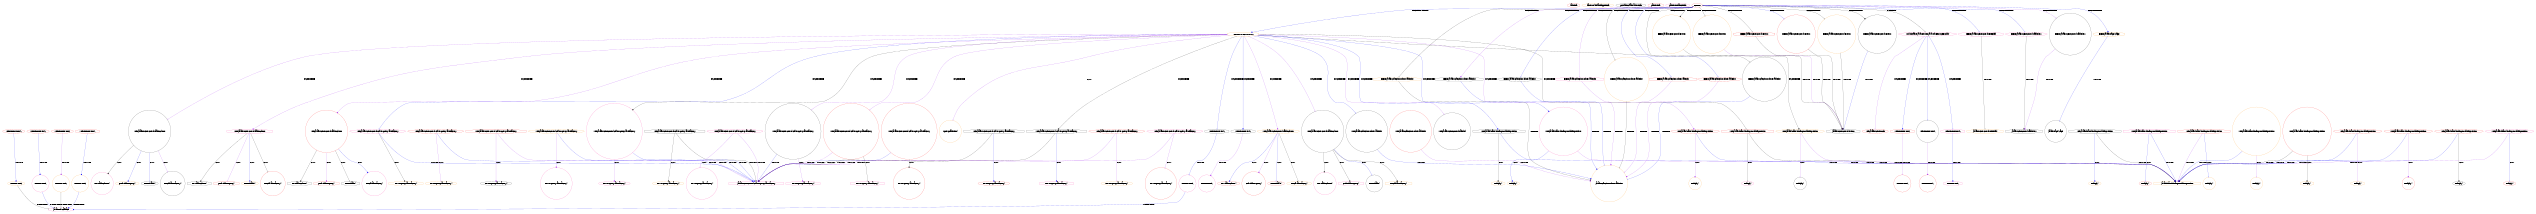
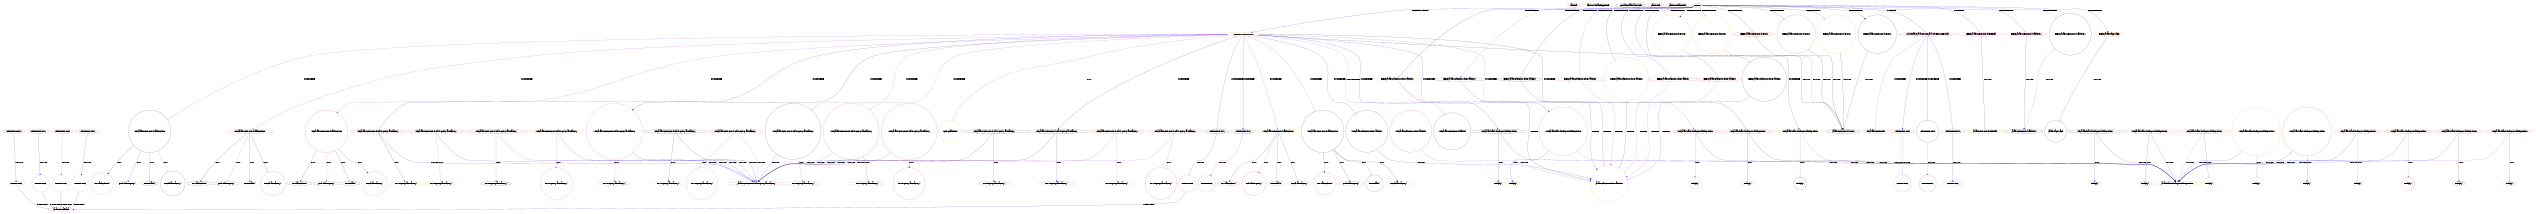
  digraph {
    node [color=red shape=circle isFrameworkType=false vertexType=VARIABLE_EXPRESION]
    edge [arrowhead=box color=blue]
    baseInfo [category=pattern graphId=887 isAnonymous=false possibleRelation=true shape=octagon isFrameworkType="" vertexType=""]
    frameworkRelatedTypesInfo [0="javafx.fxml.Initializable" color=darkorange shape=ellipse isFrameworkType="" vertexType=""]
    possibleCollaborationsInfo [0="887~INSTANTIATION-~javafx.fxml.Initializable ~javafx.util.Callback ~false~true" 1="887~INSTANTIATION-~javafx.fxml.Initializable ~javafx.util.Callback ~false~true" 2="887~INSTANTIATION-~javafx.fxml.Initializable ~javafx.util.Callback ~false~true" 3="887~INSTANTIATION-~javafx.fxml.Initializable ~javafx.util.Callback ~false~true" 4="887~INSTANTIATION-CLIENT_METHOD_DECLARATION-~javafx.fxml.Initializable ~javafx.util.Callback ~false~true" color=black shape=ellipse isFrameworkType="" vertexType=""]
    patternInfo [frequency=2.0 patternRootClient=0 shape=octagon isFrameworkType="" vertexType=""]
    patternInstancesInfo [0="bianconejo-CEFX~/bianconejo-CEFX/CEFX-master/src/cefx/CEPrincipalController.java~CEPrincipalController~2114" 1="bianconejo-CEFX~/bianconejo-CEFX/CEFX-master/src/cefx/CECommandeController.java~CECommandeController~2084" color=deeppink shape=ellipse isFrameworkType="" vertexType=""]
    n6 [color=deeppink label="javafx.util.Callback" shape=octagon vertexType=FRAMEWORK_INTERFACE_TYPE]
    n7 [color=darkorange label=ANONYMOUS shape=ellipse vertexType=REFERENCE_ANONYMOUS_DECLARATION]
    n8 [color=deeppink label=ANONYMOUS vertexType=REFERENCE_ANONYMOUS_DECLARATION]
    n9 [color=darkorange label=ANONYMOUS vertexType=REFERENCE_ANONYMOUS_DECLARATION]
    n10 [color=darkorange label=ANONYMOUS vertexType=REFERENCE_ANONYMOUS_DECLARATION]
    n11 [color=deeppink label=ANONYMOUS vertexType=REFERENCE_ANONYMOUS_DECLARATION]
    n12 [label="VAR:ANONYMOUS" shape=octagon]
    n13 [label="VAR:ANONYMOUS" shape=ellipse]
    n14 [label="VAR:ANONYMOUS" shape=ellipse]
    n15 [color=black label="VAR:ANONYMOUS" shape=octagon]
    n16 [label="VAR:ANONYMOUS" shape=ellipse]
    n17 [color=darkorange label=METHOD_DECLARATION shape=octagon vertexType=CLIENT_METHOD_DECLARATION]
    n18 [color=deeppink label="VAR:javafx.scene.control.cell.PropertyValueFactory" shape=ellipse]
    n19 [color=deeppink label="VAR:javafx.scene.control.cell.PropertyValueFactory"]
    n20 [color=black label="VAR:javafx.scene.control.cell.PropertyValueFactory"]
    n21 [label="VAR:javafx.scene.control.cell.PropertyValueFactory"]
    n22 [color=black label="VAR:javafx.scene.control.cell.PropertyValueFactory" shape=octagon]
    n23 [color=black label="VAR:ANONYMOUS" shape=octagon]
    n24 [color=black label="VAR:javafx.scene.control.Labeled"]
    n25 [color=darkorange label="VAR:javafx.scene.control.TableColumn" shape=ellipse]
    n26 [color=black label="VAR:javafx.scene.control.TableColumn"]
    n27 [color=black label="VAR:javafx.scene.control.TableColumn"]
    n28 [color=deeppink label="VAR:javafx.scene.control.TableColumn" shape=octagon]
    n29 [label="VAR:javafx.scene.control.TableColumn"]
    n30 [color=darkorange label="super.updateItem()" vertexType=SUPER_CALL]
    n31 [color=black label="VAR:javafx.collections.ObservableList"]
    n32 [color=darkorange label="VAR:javafx.beans.binding.DoubleExpression" shape=ellipse]
    n33 [color=black label="VAR:javafx.beans.binding.DoubleExpression" shape=octagon]
    n34 [color=deeppink label="VAR:javafx.beans.binding.DoubleExpression"]
    n35 [label="VAR:javafx.beans.binding.DoubleExpression" shape=ellipse]
    n36 [label="VAR:javafx.beans.binding.DoubleExpression" shape=octagon]
    n37 [color=darkorange label="new PropertyValueFactory()" shape=octagon vertexType=CONSTRUCTOR_CALL]
    n38 [color=deeppink label="javafx.scene.control.cell.PropertyValueFactory" shape=octagon vertexType=FRAMEWORK_CLASS_TYPE]
    n39 [color=deeppink label="new PropertyValueFactory()" shape=ellipse vertexType=CONSTRUCTOR_CALL]
    n40 [color=deeppink label="new PropertyValueFactory()" shape=octagon vertexType=CONSTRUCTOR_CALL]
    n41 [color=deeppink label="new PropertyValueFactory()" shape=octagon vertexType=CONSTRUCTOR_CALL]
    n42 [color=deeppink label="new PropertyValueFactory()" shape=octagon vertexType=CONSTRUCTOR_CALL]
    n43 [color=deeppink label=ANONYMOUS vertexType=REFERENCE_ANONYMOUS_DECLARATION]
    n44 [label="new TableColumn()" shape=ellipse vertexType=CONSTRUCTOR_CALL]
    n45 [label="prefWidthProperty()" vertexType=INSIDE_CALL]
    n46 [label="setResizable()" shape=ellipse vertexType=INSIDE_CALL]
    n47 [color=darkorange label="setCellValueFactory()" shape=ellipse vertexType=INSIDE_CALL]
    n48 [color=deeppink label="new TableColumn()" vertexType=CONSTRUCTOR_CALL]
    n49 [color=deeppink label="prefWidthProperty()" shape=octagon vertexType=INSIDE_CALL]
    n50 [color=black label="setResizable()" vertexType=INSIDE_CALL]
    n51 [color=darkorange label="setCellValueFactory()" shape=octagon vertexType=INSIDE_CALL]
    n52 [color=deeppink label="new TableColumn()" vertexType=CONSTRUCTOR_CALL]
    n53 [color=darkorange label="prefWidthProperty()" shape=ellipse vertexType=INSIDE_CALL]
    n54 [color=black label="setResizable()" shape=ellipse vertexType=INSIDE_CALL]
    n55 [color=black label="setCellValueFactory()" vertexType=INSIDE_CALL]
    n56 [color=black label="new TableColumn()" shape=octagon vertexType=CONSTRUCTOR_CALL]
    n57 [label="prefWidthProperty()" shape=octagon vertexType=INSIDE_CALL]
    n58 [color=darkorange label="setResizable()" shape=ellipse vertexType=INSIDE_CALL]
    n59 [label="setCellValueFactory()" vertexType=INSIDE_CALL]
    n60 [color=black label="new TableColumn()" shape=octagon vertexType=CONSTRUCTOR_CALL]
    n61 [label="prefWidthProperty()" shape=octagon vertexType=INSIDE_CALL]
    n62 [color=black label="setResizable()" shape=octagon vertexType=INSIDE_CALL]
    n63 [color=deeppink label="setCellValueFactory()" vertexType=INSIDE_CALL]
    n64 [color=darkorange label="javafx.collections.ObservableList" vertexType=FRAMEWORK_INTERFACE_TYPE]
    n65 [color=black label="multiply()" vertexType=INSIDE_CALL]
    n66 [color=darkorange label="javafx.beans.binding.DoubleExpression" shape=octagon vertexType=FRAMEWORK_CLASS_TYPE]
    n67 [color=darkorange label="multiply()" shape=octagon vertexType=INSIDE_CALL]
    n68 [color=darkorange label="multiply()" shape=ellipse vertexType=INSIDE_CALL]
    n69 [color=darkorange label="multiply()" vertexType=INSIDE_CALL]
    n70 [color=deeppink label="multiply()" shape=ellipse vertexType=INSIDE_CALL]
    n71 [label=CLIENT shape=ellipse vertexType=ROOT_CLIENT_CLASS_DECLARATION]
    n72 [color=darkorange label="FIELD:javafx.scene.control.Button" vertexType=FIELD_DECLARATION]
    n73 [label="FIELD:javafx.scene.control.Button" shape=octagon vertexType=FIELD_DECLARATION]
    n74 [label="FIELD:javafx.scene.control.Button" vertexType=FIELD_DECLARATION]
    n75 [color=darkorange label="FIELD:javafx.scene.control.Button" vertexType=FIELD_DECLARATION]
    n76 [color=black label="FIELD:javafx.scene.control.Button" vertexType=FIELD_DECLARATION]
    n77 [color=darkorange label="FIELD:javafx.scene.control.Button" vertexType=FIELD_DECLARATION]
    n78 [color=darkorange label="FIELD:javafx.collections.ObservableList" shape=octagon vertexType=FIELD_DECLARATION]
    n79 [color=black label="FIELD:javafx.collections.ObservableList" shape=octagon vertexType=FIELD_DECLARATION]
    n80 [color=black label="FIELD:javafx.collections.ObservableList" shape=ellipse vertexType=FIELD_DECLARATION]
    n81 [color=deeppink label="FIELD:javafx.collections.ObservableList" shape=octagon vertexType=FIELD_DECLARATION]
    n82 [color=darkorange label="FIELD:javafx.collections.ObservableList" vertexType=FIELD_DECLARATION]
    n83 [label="FIELD:javafx.collections.ObservableList" shape=octagon vertexType=FIELD_DECLARATION]
    n84 [label="FIELD:javafx.collections.ObservableList" shape=ellipse vertexType=FIELD_DECLARATION]
    n85 [color=black label="FIELD:javafx.collections.ObservableList" vertexType=FIELD_DECLARATION]
    n86 [color=deeppink label="void initialize(java.net.URL,java.util.ResourceBundle)" shape=ellipse vertexType=OVERRIDING_METHOD_DECLARATION]
    n87 [color=deeppink label="FIELD:javafx.scene.control.TextField" shape=octagon vertexType=FIELD_DECLARATION]
    n88 [color=deeppink label="FIELD:javafx.scene.control.TableView" shape=ellipse vertexType=FIELD_DECLARATION]
    n89 [color=black label="FIELD:javafx.scene.control.TableView" vertexType=FIELD_DECLARATION]
    n90 [color=darkorange label="FIELD:javafx.stage.Stage" shape=octagon vertexType=FIELD_DECLARATION]
    n91 [color=black label="javafx.scene.control.Button" shape=octagon vertexType=FRAMEWORK_CLASS_TYPE]
    n92 [color=deeppink label="VAR:ANONYMOUS" shape=octagon]
    n93 [label="VAR:ANONYMOUS" shape=octagon]
    n94 [color=black label="VAR:ANONYMOUS"]
    n95 [label="VAR:javafx.scene.Node" shape=ellipse]
    n96 [color=darkorange label="javafx.scene.control.TextField" shape=octagon vertexType=FRAMEWORK_CLASS_TYPE]
    n97 [color=black label="javafx.scene.control.TableView" shape=octagon vertexType=FRAMEWORK_CLASS_TYPE]
    n98 [color=black label="javafx.stage.Stage" vertexType=FRAMEWORK_CLASS_TYPE]
    n99 [color=deeppink label=ANONYMOUS shape=octagon vertexType=REFERENCE_ANONYMOUS_DECLARATION]
    n100 [label=ANONYMOUS vertexType=REFERENCE_ANONYMOUS_DECLARATION]
    n101 [label=ANONYMOUS vertexType=REFERENCE_ANONYMOUS_DECLARATION]
    n102 [color=deeppink label="VAR:javafx.scene.control.cell.PropertyValueFactory" shape=ellipse]
    n103 [color=deeppink label="new PropertyValueFactory()" vertexType=CONSTRUCTOR_CALL]
    n104 [label="VAR:javafx.scene.control.cell.PropertyValueFactory" shape=ellipse]
    n105 [color=darkorange label="new PropertyValueFactory()" shape=ellipse vertexType=CONSTRUCTOR_CALL]
    n106 [label="VAR:javafx.scene.control.cell.PropertyValueFactory" shape=ellipse]
    n107 [color=darkorange label="new PropertyValueFactory()" shape=ellipse vertexType=CONSTRUCTOR_CALL]
    n108 [label="VAR:javafx.scene.control.cell.PropertyValueFactory" shape=octagon]
    n109 [color=black label="new PropertyValueFactory()" shape=ellipse vertexType=CONSTRUCTOR_CALL]
    n110 [color=darkorange label="VAR:javafx.scene.control.cell.PropertyValueFactory" shape=ellipse]
    n111 [color=deeppink label="new PropertyValueFactory()" vertexType=CONSTRUCTOR_CALL]
    n112 [color=black label="VAR:javafx.scene.control.cell.PropertyValueFactory" shape=octagon]
    n113 [color=darkorange label="new PropertyValueFactory()" shape=ellipse vertexType=CONSTRUCTOR_CALL]
    n114 [color=black label="VAR:javafx.scene.control.cell.PropertyValueFactory" shape=octagon]
    n115 [label="new PropertyValueFactory()" shape=ellipse vertexType=CONSTRUCTOR_CALL]
    n116 [label="VAR:javafx.scene.control.cell.PropertyValueFactory"]
    n117 [label="new PropertyValueFactory()" vertexType=CONSTRUCTOR_CALL]
    n118 [color=deeppink label="VAR:javafx.scene.control.cell.PropertyValueFactory" shape=ellipse]
    n119 [label="new PropertyValueFactory()" vertexType=CONSTRUCTOR_CALL]
    n120 [label="VAR:javafx.collections.ObservableList"]
    n121 [color=black label="VAR:javafx.beans.binding.DoubleExpression" shape=octagon]
    n122 [color=darkorange label="multiply()" shape=ellipse vertexType=INSIDE_CALL]
    n123 [color=deeppink label="VAR:javafx.beans.binding.DoubleExpression" shape=octagon]
    n124 [label="multiply()" shape=ellipse vertexType=INSIDE_CALL]
    n125 [color=darkorange label="VAR:javafx.beans.binding.DoubleExpression"]
    n126 [color=darkorange label="multiply()" vertexType=INSIDE_CALL]
    n127 [label="VAR:javafx.beans.binding.DoubleExpression" shape=ellipse]
    n128 [color=darkorange label="multiply()" shape=octagon vertexType=INSIDE_CALL]
    n129 [label="VAR:javafx.beans.binding.DoubleExpression" shape=octagon]
    n130 [color=darkorange label="multiply()" vertexType=INSIDE_CALL]
    n131 [label="VAR:javafx.beans.binding.DoubleExpression" shape=ellipse]
    n132 [label="multiply()" vertexType=INSIDE_CALL]
    n133 [color=deeppink label="VAR:javafx.beans.binding.DoubleExpression" shape=ellipse]
    n134 [label="multiply()" shape=ellipse vertexType=INSIDE_CALL]
    n135 [label="VAR:javafx.beans.binding.DoubleExpression"]
    n136 [color=darkorange label="multiply()" shape=octagon vertexType=INSIDE_CALL]
    n137 [label="VAR:javafx.beans.binding.DoubleExpression" shape=ellipse]
    n138 [color=black label="multiply()" shape=ellipse vertexType=INSIDE_CALL]
    n7 -> n6 [arrowhead=odot color=black label=IMPLEMENT]
    n8 -> n6 [arrowhead=odot label=IMPLEMENT]
    n9 -> n6 [arrowhead=odot color=black label=IMPLEMENT]
    n10 -> n6 [label=IMPLEMENT]
    n11 -> n6 [label=IMPLEMENT]
    n12 -> n10 [label=OF_TYPE]
    n13 -> n9 [color=purple label=OF_TYPE]
    n14 -> n8 [label=OF_TYPE]
    n15 -> n11 [arrowhead=odot label=OF_TYPE]
    n16 -> n7 [label=OF_TYPE]
    n17 -> n15 [arrowhead=odot label=INSTANTIATE]
    n17 -> n18 [arrowhead=odot label=INSTANTIATE]
    n17 -> n19 [color=black label=INSTANTIATE]
    n17 -> n20 [arrowhead=odot color=purple label=INSTANTIATE]
    n17 -> n21 [arrowhead=odot color=purple label=INSTANTIATE]
    n17 -> n22 [color=black label=INSTANTIATE]
    n17 -> n23 [label=INSTANTIATE]
-   n17 -> n24 [arrowhead=odot color=purple label=INSTANTIATE]
+   n17 -> n24 [arrowhead=odot color=purple label=DECLARE_FIELD]
    n17 -> n25 [color=purple label=INSTANTIATE]
    n17 -> n26 [arrowhead=odot color=purple label=INSTANTIATE]
    n17 -> n27 [arrowhead=odot color=purple label=INSTANTIATE]
    n17 -> n28 [color=purple label=INSTANTIATE]
    n17 -> n29 [color=purple label=INSTANTIATE]
    n17 -> n30 [arrowhead=odot color=purple label=CALL]
    n17 -> n31 [arrowhead=odot label=INSTANTIATE]
    n17 -> n32 [color=black label=INSTANTIATE]
    n17 -> n33 [label=INSTANTIATE]
    n17 -> n34 [label=INSTANTIATE]
    n17 -> n35 [color=purple label=INSTANTIATE]
    n17 -> n36 [arrowhead=odot color=black label=INSTANTIATE]
    n18 -> n37 [color=black label=CALL]
    n18 -> n38 [arrowhead=odot label=OF_TYPE]
    n19 -> n38 [label=OF_TYPE]
    n19 -> n39 [color=purple label=CALL]
    n20 -> n38 [arrowhead=odot label=OF_TYPE]
    n20 -> n40 [color=purple label=CALL]
    n21 -> n38 [arrowhead=odot color=purple label=OF_TYPE]
    n21 -> n41 [arrowhead=odot color=black label=CALL]
    n22 -> n38 [color=black label=OF_TYPE]
    n22 -> n42 [label=CALL]
    n23 -> n43 [color=purple label=OF_TYPE]
    n25 -> n44 [label=CALL]
    n25 -> n45 [color=purple label=CALL]
    n25 -> n46 [arrowhead=odot label=CALL]
    n25 -> n47 [arrowhead=odot color=black label=CALL]
    n26 -> n48 [color=black label=CALL]
    n26 -> n49 [color=black label=CALL]
    n26 -> n50 [arrowhead=odot label=CALL]
    n26 -> n51 [color=black label=CALL]
    n27 -> n52 [color=black label=CALL]
    n27 -> n53 [label=CALL]
    n27 -> n54 [arrowhead=odot label=CALL]
    n27 -> n55 [arrowhead=odot color=purple label=CALL]
    n28 -> n56 [color=black label=CALL]
    n28 -> n57 [arrowhead=odot color=purple label=CALL]
    n28 -> n58 [label=CALL]
    n28 -> n59 [arrowhead=odot color=black label=CALL]
    n29 -> n60 [color=black label=CALL]
    n29 -> n61 [color=purple label=CALL]
    n29 -> n62 [arrowhead=odot color=black label=CALL]
    n29 -> n63 [label=CALL]
    n31 -> n64 [label=OF_TYPE]
    n32 -> n65 [arrowhead=odot color=purple label=CALL]
    n32 -> n66 [arrowhead=odot color=purple label=OF_TYPE]
    n33 -> n66 [label=OF_TYPE]
    n33 -> n67 [color=black label=CALL]
    n34 -> n66 [arrowhead=odot color=purple label=OF_TYPE]
    n34 -> n68 [label=CALL]
    n35 -> n66 [label=OF_TYPE]
    n35 -> n69 [color=purple label=CALL]
    n36 -> n66 [color=black label=OF_TYPE]
    n36 -> n70 [arrowhead=odot color=black label=CALL]
    n71 -> n17 [label=DECLARE_METHOD]
    n71 -> n72 [arrowhead=odot color=black label=DECLARE_FIELD]
    n71 -> n73 [arrowhead=odot color=black label=DECLARE_FIELD]
    n71 -> n74 [arrowhead=odot label=DECLARE_FIELD]
    n71 -> n75 [arrowhead=odot color=black label=DECLARE_FIELD]
    n71 -> n76 [color=black label=DECLARE_FIELD]
    n71 -> n77 [color=black label=DECLARE_FIELD]
    n71 -> n78 [arrowhead=odot color=black label=DECLARE_FIELD]
    n71 -> n79 [color=purple label=DECLARE_FIELD]
    n71 -> n80 [arrowhead=odot label=DECLARE_FIELD]
    n71 -> n81 [arrowhead=odot color=purple label=DECLARE_FIELD]
    n71 -> n82 [arrowhead=odot color=black label=DECLARE_FIELD]
    n71 -> n83 [arrowhead=odot label=DECLARE_FIELD]
    n71 -> n84 [arrowhead=odot label=DECLARE_FIELD]
    n71 -> n85 [arrowhead=odot color=black label=DECLARE_FIELD]
    n71 -> n86 [arrowhead=odot color=black label=OVERRIDE]
-   n71 -> n87 [arrowhead=odot label=DECLARE_FIELD]
+   n71 -> n87 [arrowhead=odot label=TYPE_FIELD]
    n71 -> n88 [arrowhead=odot label=DECLARE_FIELD]
    n71 -> n89 [arrowhead=odot color=purple label=DECLARE_FIELD]
    n71 -> n90 [label=DECLARE_FIELD]
    n72 -> n91 [color=purple label=OF_TYPE]
    n73 -> n91 [arrowhead=odot color=black label=OF_TYPE]
    n74 -> n91 [color=black label=OF_TYPE]
    n75 -> n91 [color=black label=OF_TYPE]
    n76 -> n91 [arrowhead=odot label=OF_TYPE]
    n77 -> n91 [arrowhead=odot color=black label=OF_TYPE]
    n78 -> n64 [color=black label=OF_TYPE]
    n79 -> n64 [label=OF_TYPE]
    n80 -> n64 [arrowhead=odot label=OF_TYPE]
    n81 -> n64 [color=purple label=OF_TYPE]
    n82 -> n64 [arrowhead=odot color=black label=OF_TYPE]
    n83 -> n64 [arrowhead=odot color=purple label=OF_TYPE]
    n84 -> n64 [color=purple label=OF_TYPE]
    n85 -> n64 [arrowhead=odot label=OF_TYPE]
    n86 -> n92 [arrowhead=odot label=INSTANTIATE]
    n86 -> n93 [label=INSTANTIATE]
    n86 -> n94 [arrowhead=odot label=INSTANTIATE]
    n86 -> n95 [arrowhead=odot color=purple label=INSTANTIATE]
    n87 -> n96 [arrowhead=odot color=black label=OF_TYPE]
    n88 -> n97 [color=black label=OF_TYPE]
    n89 -> n97 [color=purple label=OF_TYPE]
    n90 -> n98 [arrowhead=odot label=OF_TYPE]
    n92 -> n99 [label=OF_TYPE]
    n93 -> n100 [arrowhead=odot color=purple label=OF_TYPE]
    n94 -> n101 [color=purple label=OF_TYPE]
    n102 -> n38 [arrowhead=odot color=purple label=OF_TYPE]
    n102 -> n103 [arrowhead=odot color=purple label=CALL]
    n104 -> n38 [arrowhead=odot color=purple label=OF_TYPE]
    n104 -> n105 [arrowhead=odot color=purple label=CALL]
    n106 -> n38 [label=OF_TYPE]
    n106 -> n107 [arrowhead=odot color=purple label=CALL]
    n108 -> n38 [arrowhead=odot color=purple label=OF_TYPE]
    n108 -> n109 [color=purple label=CALL]
    n110 -> n38 [arrowhead=odot label=OF_TYPE]
    n110 -> n111 [color=purple label=CALL]
    n112 -> n38 [color=black label=OF_TYPE]
    n112 -> n113 [color=black label=CALL]
    n114 -> n38 [color=black label=OF_TYPE]
    n114 -> n115 [label=CALL]
    n116 -> n38 [arrowhead=odot label=OF_TYPE]
    n116 -> n117 [color=black label=CALL]
    n118 -> n38 [color=purple label=OF_TYPE]
    n118 -> n119 [arrowhead=odot color=purple label=CALL]
    n120 -> n64 [color=purple label=OF_TYPE]
    n121 -> n66 [arrowhead=odot color=black label=OF_TYPE]
    n121 -> n122 [label=CALL]
    n123 -> n66 [arrowhead=odot label=OF_TYPE]
    n123 -> n124 [arrowhead=odot label=CALL]
    n125 -> n66 [label=OF_TYPE]
    n125 -> n126 [arrowhead=odot color=purple label=CALL]
    n127 -> n66 [label=OF_TYPE]
    n127 -> n128 [arrowhead=odot color=purple label=CALL]
    n129 -> n66 [color=purple label=OF_TYPE]
    n129 -> n130 [arrowhead=odot label=CALL]
    n131 -> n66 [arrowhead=odot label=OF_TYPE]
    n131 -> n132 [color=purple label=CALL]
    n133 -> n66 [color=purple label=OF_TYPE]
    n133 -> n134 [arrowhead=odot label=CALL]
    n135 -> n66 [color=black label=OF_TYPE]
    n135 -> n136 [color=black label=CALL]
    n137 -> n66 [arrowhead=odot label=OF_TYPE]
    n137 -> n138 [color=black label=CALL]
  }
